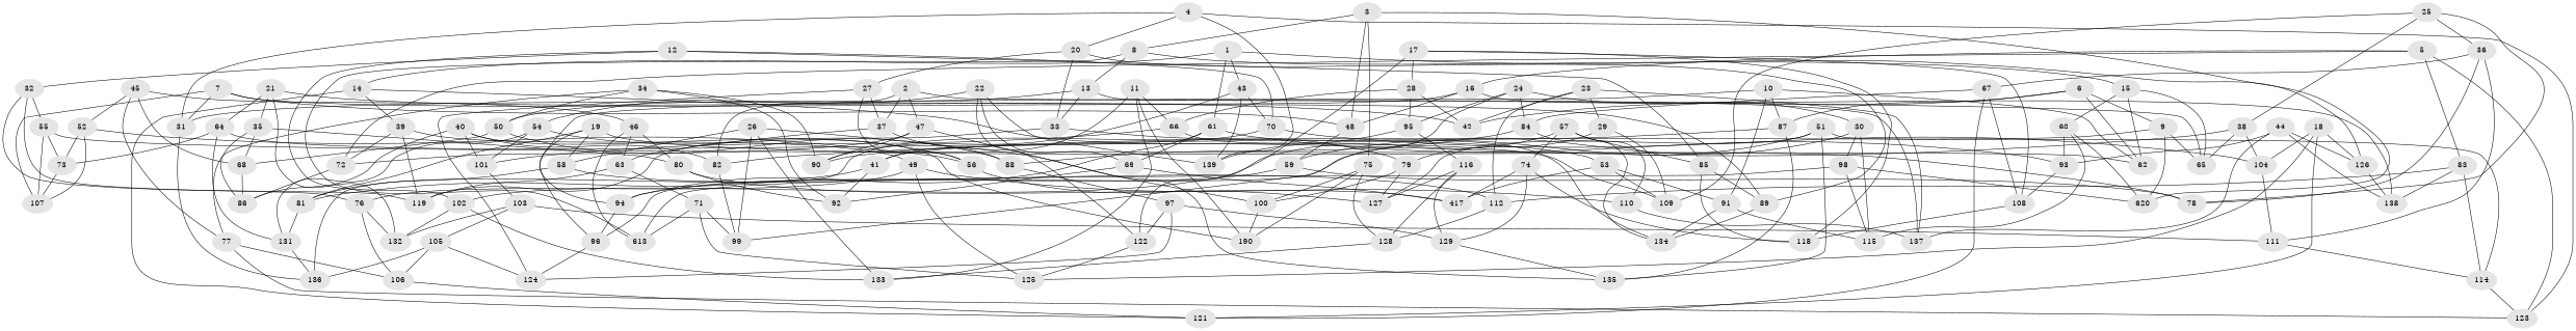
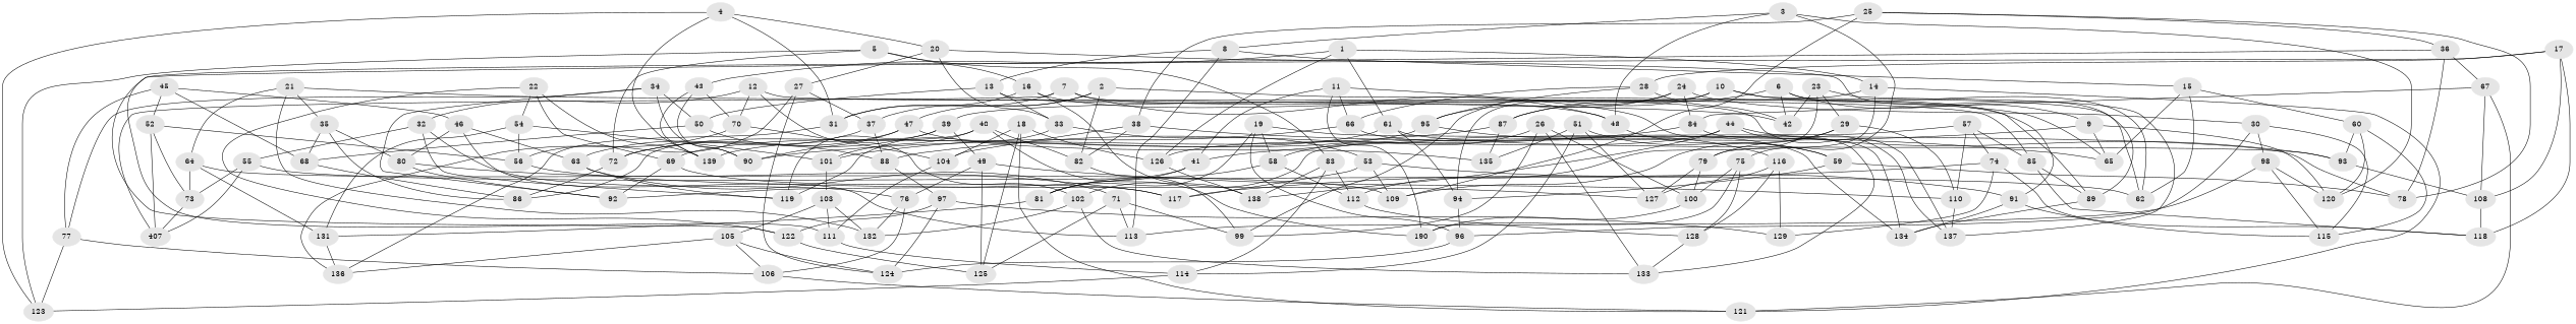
  graph {
    node [color=gray90 style=filled]
    1
    14
    43
    61
    126
    39
    79
    121
    139
    70
    90
    94
    69
    93
    138
    2
    37
    47
    65
    82
    63
    88
    72
    135
    99
    3
    8
    48
    75
-   120 [label=620]
+   120
    13
    15
-   113 [label=613]
+   113
    59
    n35 [label=190]
    100
    128
    4
    20
    31
    123
    89
    33
    27
    136
    5
    16
    83
    86
    112
    114
    6
    9
    42
    62
    87
    41
    7
-   107
+   107 [label=407]
    134
    50
    137
    60
    81
    92
    10
    91
    115
    96
    11
    66
    133
    101
    12
    32
    85
    102
    55
    76
    119
    104
    118
    132
    53
    68
    49
    127
    17
    28
    108
    122
    95
    125
    18
    111
    19
    58
    78
    131
    124
    56
    21
    35
    64
    80
    109
    73
    22
    54
-   117 [label=417]
+   117
    23
    29
    110
    24
    30
    84
    98
    116
    25
    36
    38
    67
    26
    106
    34
    77
    71
    97
    40
    103
    44
    45
    46
    52
    51
    57
    74
    129
    105
    1 -- 14
    1 -- 43
    1 -- 61
    1 -- 126
    14 -- 39
    14 -- 79
    14 -- 121
    43 -- 139
    43 -- 70
    43 -- 90
    61 -- 94
    61 -- 69
    61 -- 93
    126 -- 138
    39 -- 72
    39 -- 119
    39 -- 49
    79 -- 100
    79 -- 127
    70 -- 136
    70 -- 104
    94 -- 96
    69 -- 92
    69 -- 117
    93 -- 108
    2 -- 37
    2 -- 47
    2 -- 65
    2 -- 82
    37 -- 63
    37 -- 88
    47 -- 90
    47 -- 72
    47 -- 135
    82 -- 99
    63 -- 119
    63 -- 71
    88 -- 97
    72 -- 86
    3 -- 8
    3 -- 48
    3 -- 75
    3 -- 120
    8 -- 13
    8 -- 15
    8 -- 113
    48 -- 59
    75 -- n35
    75 -- 100
    75 -- 128
    13 -- 33
    13 -- 50
    13 -- 137
    15 -- 65
    15 -- 62
    15 -- 60
    59 -- 94
    59 -- 78
    100 -- n35
    128 -- 133
    4 -- 139
    4 -- 20
    4 -- 31
    4 -- 123
    20 -- 89
    20 -- 33
    20 -- 27
    31 -- 136
    89 -- 134
    33 -- 119
    33 -- 53
    27 -- 37
    27 -- 124
    27 -- 56
    5 -- 72
    5 -- 123
    5 -- 16
    5 -- 83
    16 -- 138
    16 -- 48
    16 -- 31
    83 -- 138
    83 -- 112
    83 -- 114
    112 -- 128
    114 -- 123
    6 -- 9
    6 -- 42
    6 -- 62
    6 -- 87
    9 -- 65
    9 -- 120
    9 -- 41
    87 -- 90
    87 -- 135
    41 -- 81
    41 -- 92
    7 -- 48
    7 -- 31
    7 -- 89
    7 -- 107
    50 -- 88
    50 -- 68
    60 -- 93
    60 -- 120
    60 -- 115
    81 -- 131
    10 -- 94
    10 -- 62
    10 -- 87
    10 -- 91
    91 -- 134
    91 -- 115
    96 -- 124
    11 -- n35
    11 -- 41
    11 -- 66
    11 -- 133
    66 -- 134
    66 -- 101
    101 -- 103
    12 -- 70
    12 -- 32
    12 -- 85
    12 -- 102
    32 -- 55
    32 -- 76
    32 -- 119
    85 -- 89
    85 -- 118
    102 -- 133
    102 -- 132
    55 -- 62
    55 -- 107
    55 -- 73
    76 -- 132
    76 -- 106
    104 -- 111
    53 -- 91
    53 -- 109
    53 -- 117
    68 -- 86
    49 -- 76
    49 -- 125
    49 -- 110
    17 -- 118
    17 -- 28
    17 -- 108
    17 -- 122
    28 -- 42
    28 -- 66
    28 -- 95
    108 -- 118
    122 -- 125
    95 -- 139
    95 -- 116
    18 -- 126
    18 -- 121
    18 -- 104
    18 -- 125
    111 -- 114
    19 -- 81
    19 -- 96
    19 -- 58
    19 -- 78
    58 -- 112
    58 -- 81
    131 -- 136
    56 -- 127
    21 -- 42
    21 -- 132
    21 -- 35
    21 -- 64
    35 -- 86
    35 -- 68
    35 -- 80
    64 -- 131
    64 -- 109
    64 -- 73
    80 -- 92
    80 -- 117
    73 -- 107
    22 -- 139
    22 -- 69
    22 -- 122
    22 -- 54
    54 -- 101
    54 -- 131
    54 -- 56
    23 -- 112
    23 -- 42
    23 -- 137
    23 -- 29
    29 -- 79
    29 -- 109
+   29 -- 110
    110 -- 137
    24 -- 99
    24 -- 95
    24 -- 30
    24 -- 84
    30 -- 115
    30 -- 96
    30 -- 98
    84 -- 88
    84 -- 134
    98 -- 120
    98 -- 113
    98 -- 115
    116 -- 128
    116 -- 127
    116 -- 129
    25 -- 78
    25 -- 109
    25 -- 36
    25 -- 38
    36 -- 111
    36 -- 78
    36 -- 67
    38 -- 65
    38 -- 82
    38 -- 104
    67 -- 121
    67 -- 108
    67 -- 84
    26 -- 99
    26 -- 100
    26 -- 133
    26 -- 58
    106 -- 121
    34 -- 90
    34 -- 50
    34 -- 92
    34 -- 77
    77 -- 123
    77 -- 106
    71 -- 99
    71 -- 113
    71 -- 125
    97 -- 122
    97 -- 124
    97 -- 129
    40 -- 82
    40 -- n35
    40 -- 86
    40 -- 101
    103 -- 132
    103 -- 111
    103 -- 105
    44 -- 126
    44 -- 93
    44 -- 138
    44 -- 137
    45 -- 68
    45 -- 77
    45 -- 46
    45 -- 52
    46 -- 63
    46 -- 113
    46 -- 80
    52 -- 107
    52 -- 56
    52 -- 73
    51 -- 135
    51 -- 59
    51 -- 114
    51 -- 127
    57 -- 85
    57 -- 102
    57 -- 110
    57 -- 74
    74 -- 118
    74 -- 117
    74 -- 129
-   129 -- 135
    105 -- 136
    105 -- 124
    105 -- 106
  }
